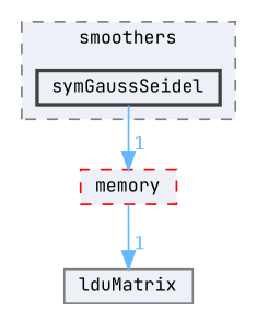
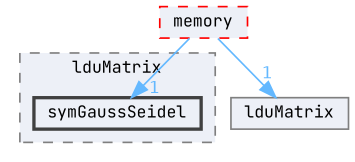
  digraph {
    compound=true
    fontname="JetBrains Mono"
    node [fillcolor="#edf0f7" fontname="JetBrains Mono" fontsize=10 shape=box]
    edge [color=steelblue1 fontcolor=steelblue1 fontname="JetBrains Mono" fontsize=10 headlabel=1 labeldistance=1.5 labelfontname=Helvetica labelfontsize=10]
    n1 [color=grey25 height=0.2 label=symGaussSeidel style="filled,bold" width=0.4]
    n2 [color=red height=0.2 label=memory style="filled,dashed" width=0.4]
    n3 [color=grey50 height=0.2 label=lduMatrix style=filled width=0.4]
    subgraph cluster_1 {
      bgcolor="#edf0f7"
      fontsize=10
-     label=smoothers
+     label=lduMatrix
      pencolor=grey50
      style="filled,dashed"
      n1
    }
-   n1 -> n2
+   n2 -> n1
    n2 -> n3
  }
